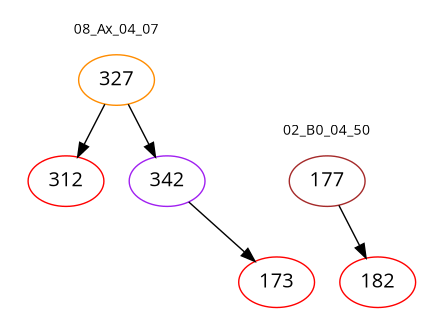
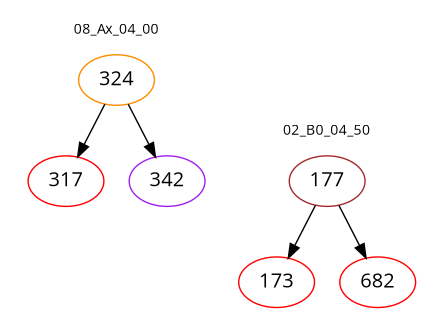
  digraph {
    fontname="Open Sans"
    node [color=red fontname="Open Sans"]
    edge [color=black fontname="Open Sans"]
-   n1 [color=darkorange label=327]
-   n2 [label=312]
+   n1 [color=darkorange label=324]
+   n2 [label=317]
    n3 [color=purple label=342]
    n4 [color=brown label=177]
    n5 [label=173]
-   n6 [label=182]
+   n6 [label=682]
    subgraph cluster_1 {
      color=white
      fontsize=10
-     label="08_Ax_04_07"
+     label="08_Ax_04_00"
      n1
      n2
      n3
    }
    subgraph cluster_2 {
      color=white
      fontsize=10
      label="02_B0_04_50"
      n4
      n5
      n6
    }
    n1 -> n2
    n1 -> n3
-   n3 -> n5
+   n4 -> n5
    n4 -> n6
  }
